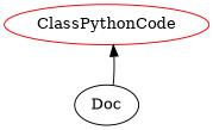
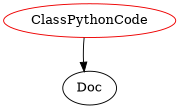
  digraph {
    n1 [color=red2 label=ClassPythonCode shape=oval]
    Doc
-   Doc -> n1
+   n1 -> Doc
  }
